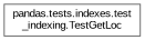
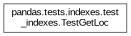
  digraph {
    rankdir=LR
    fontname="Liberation Sans"
-   n1 [color=grey40 fillcolor=white fontname="Liberation Sans" fontsize=10 height=0.2 label="pandas.tests.indexes.test\l_indexing.TestGetLoc" shape=box style=filled width=0.4]
+   n1 [color=grey40 fillcolor=white fontname="Liberation Sans" fontsize=10 height=0.2 label="pandas.tests.indexes.test\l_indexes.TestGetLoc" shape=box style=filled width=0.4]
  }
